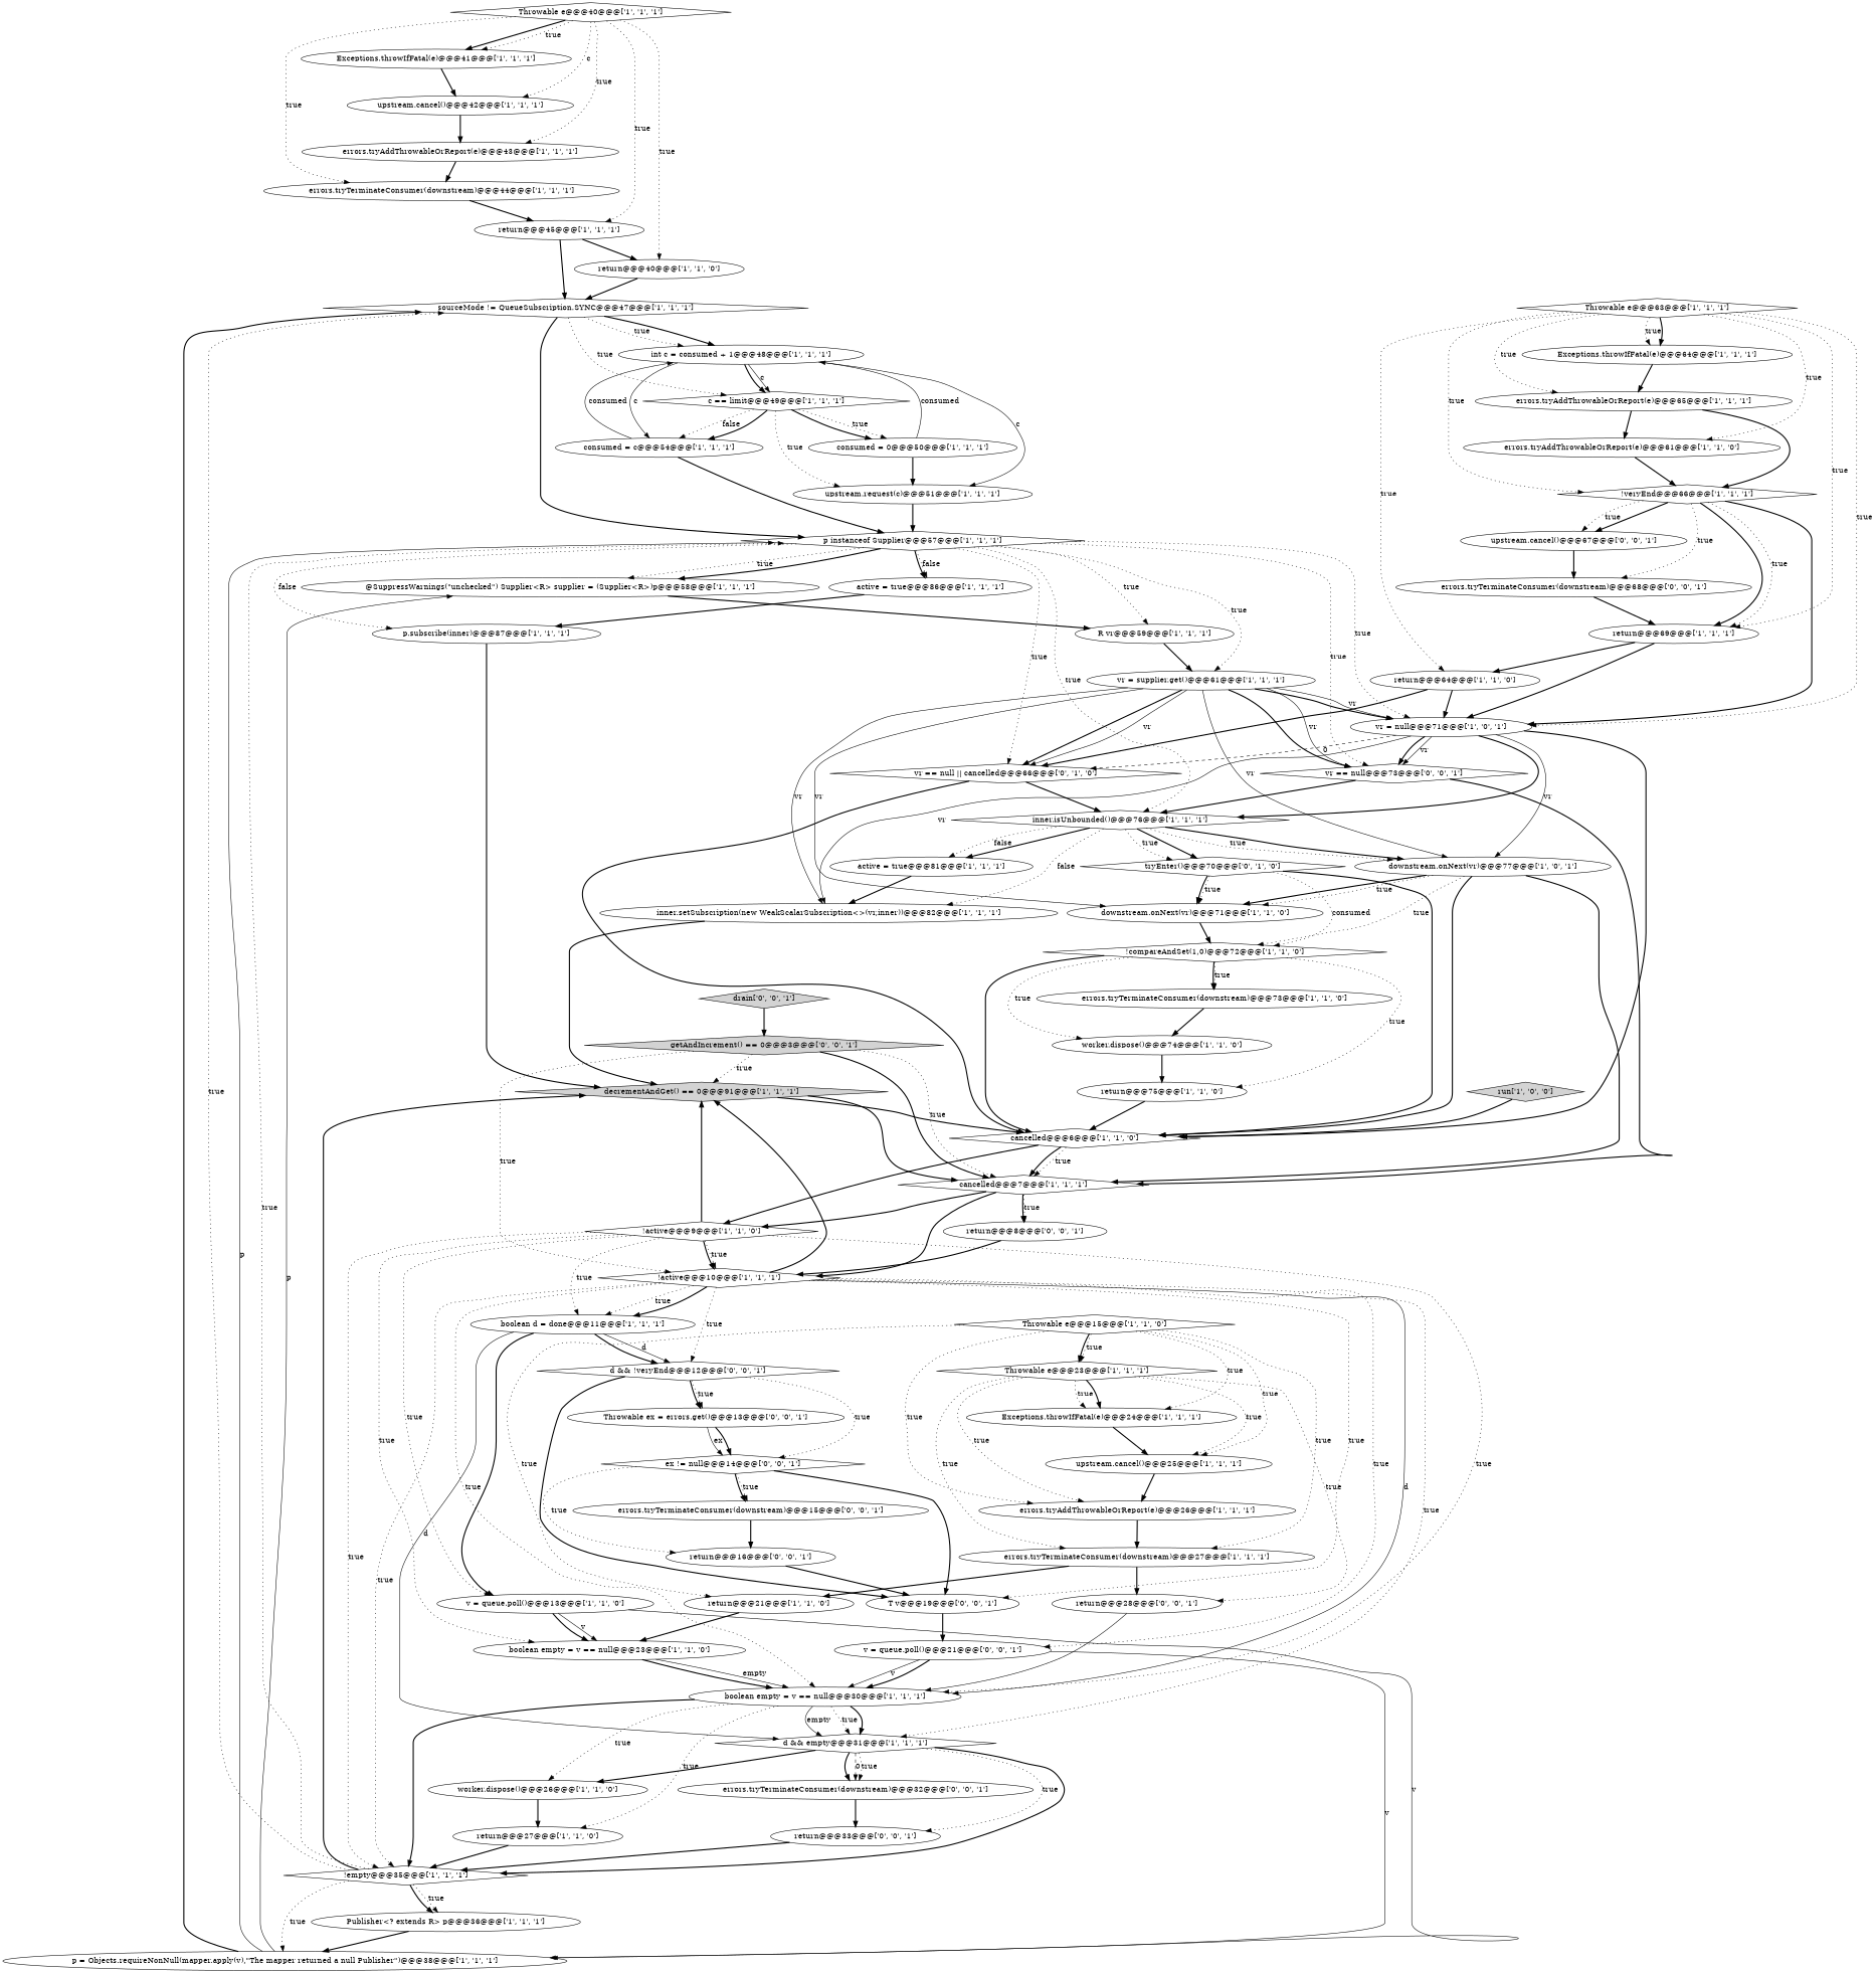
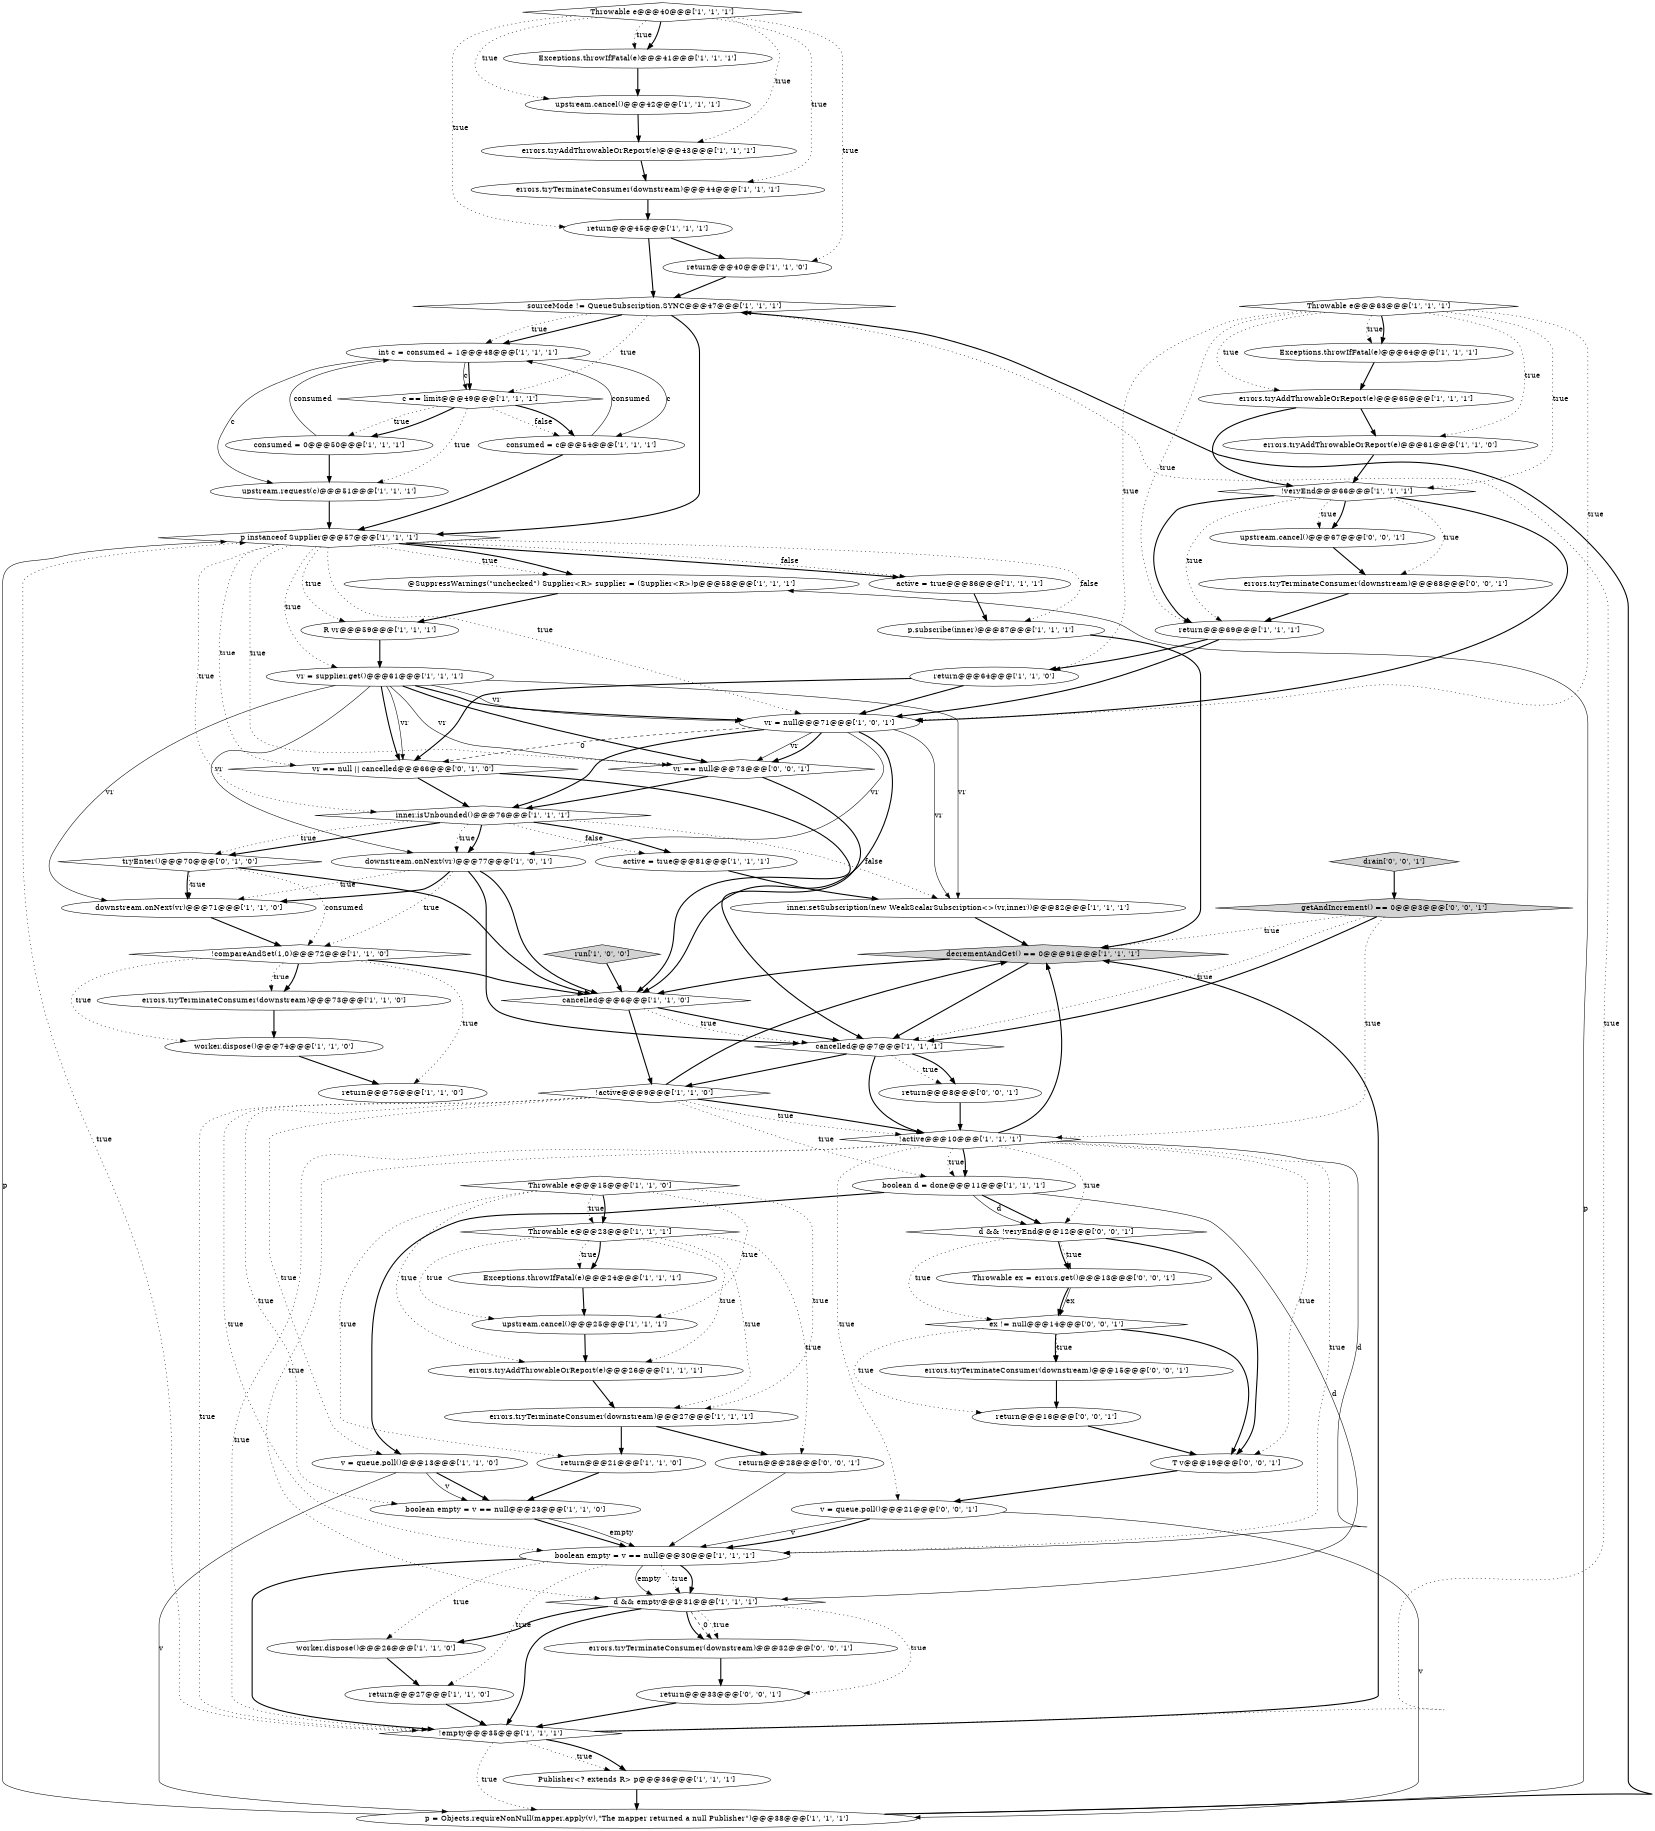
  digraph {
    node [fillcolor=white shape=ellipse style=filled]
    edge [style=bold]
    n1 [label="upstream.cancel()@@@42@@@['1', '1', '1']"]
    n2 [label="errors.tryAddThrowableOrReport(e)@@@43@@@['1', '1', '1']"]
    n3 [label="errors.tryTerminateConsumer(downstream)@@@44@@@['1', '1', '1']"]
    n4 [label="active = true@@@81@@@['1', '1', '1']"]
    n5 [label="inner.setSubscription(new WeakScalarSubscription<>(vr,inner))@@@82@@@['1', '1', '1']"]
    n6 [fillcolor=lightgray label="decrementAndGet() == 0@@@91@@@['1', '1', '1']" shape=diamond]
    n7 [label="return@@@16@@@['0', '0', '1']"]
    n8 [label="T v@@@19@@@['0', '0', '1']"]
    n9 [label="v = queue.poll()@@@21@@@['0', '0', '1']"]
    n10 [label="int c = consumed + 1@@@48@@@['1', '1', '1']"]
    n11 [label="consumed = c@@@54@@@['1', '1', '1']"]
    n12 [label="c == limit@@@49@@@['1', '1', '1']" shape=diamond]
    n13 [label="upstream.request(c)@@@51@@@['1', '1', '1']"]
    n14 [label="p instanceof Supplier@@@57@@@['1', '1', '1']" shape=diamond]
    n15 [label="consumed = 0@@@50@@@['1', '1', '1']"]
    n16 [label="Publisher<? extends R> p@@@36@@@['1', '1', '1']"]
    n17 [label="p = Objects.requireNonNull(mapper.apply(v),\"The mapper returned a null Publisher\")@@@38@@@['1', '1', '1']"]
    n18 [label="@SuppressWarnings(\"unchecked\") Supplier<R> supplier = (Supplier<R>)p@@@58@@@['1', '1', '1']"]
    n19 [label="sourceMode != QueueSubscription.SYNC@@@47@@@['1', '1', '1']" shape=diamond]
    n20 [label="R vr@@@59@@@['1', '1', '1']"]
    n21 [label="vr = supplier.get()@@@61@@@['1', '1', '1']"]
    n22 [label="boolean empty = v == null@@@30@@@['1', '1', '1']"]
    n23 [label="return@@@27@@@['1', '1', '0']"]
    n24 [label="worker.dispose()@@@26@@@['1', '1', '0']"]
    n25 [label="d && empty@@@31@@@['1', '1', '1']" shape=diamond]
    n26 [label="!empty@@@35@@@['1', '1', '1']" shape=diamond]
    n27 [label="errors.tryTerminateConsumer(downstream)@@@32@@@['0', '0', '1']"]
    n28 [label="return@@@33@@@['0', '0', '1']"]
    n29 [label="Throwable e@@@23@@@['1', '1', '1']" shape=diamond]
    n30 [label="upstream.cancel()@@@25@@@['1', '1', '1']"]
    n31 [label="errors.tryAddThrowableOrReport(e)@@@26@@@['1', '1', '1']"]
    n32 [label="errors.tryTerminateConsumer(downstream)@@@27@@@['1', '1', '1']"]
    n33 [label="Exceptions.throwIfFatal(e)@@@24@@@['1', '1', '1']"]
    n34 [label="return@@@28@@@['0', '0', '1']"]
    n35 [label="return@@@21@@@['1', '1', '0']"]
    n36 [label="boolean empty = v == null@@@23@@@['1', '1', '0']"]
    n37 [label="vr = null@@@71@@@['1', '0', '1']"]
    n38 [label="vr == null || cancelled@@@66@@@['0', '1', '0']" shape=diamond]
    n39 [label="vr == null@@@73@@@['0', '0', '1']" shape=diamond]
    n40 [label="p.subscribe(inner)@@@87@@@['1', '1', '1']"]
    n41 [label="active = true@@@86@@@['1', '1', '1']"]
    n42 [label="inner.isUnbounded()@@@76@@@['1', '1', '1']" shape=diamond]
    n43 [fillcolor=lightgray label="getAndIncrement() == 0@@@3@@@['0', '0', '1']" shape=diamond]
    n44 [label="!active@@@10@@@['1', '1', '1']" shape=diamond]
    n45 [label="cancelled@@@7@@@['1', '1', '1']" shape=diamond]
    n46 [label="boolean d = done@@@11@@@['1', '1', '1']"]
    n47 [label="d && !veryEnd@@@12@@@['0', '0', '1']" shape=diamond]
    n48 [label="cancelled@@@6@@@['1', '1', '0']" shape=diamond]
    n49 [label="!active@@@9@@@['1', '1', '0']" shape=diamond]
    n50 [label="return@@@8@@@['0', '0', '1']"]
    n51 [label="v = queue.poll()@@@13@@@['1', '1', '0']"]
    n52 [label="Throwable ex = errors.get()@@@13@@@['0', '0', '1']"]
    n53 [label="ex != null@@@14@@@['0', '0', '1']" shape=diamond]
    n54 [label="!compareAndSet(1,0)@@@72@@@['1', '1', '0']" shape=diamond]
    n55 [label="worker.dispose()@@@74@@@['1', '1', '0']"]
    n56 [label="return@@@75@@@['1', '1', '0']"]
    n57 [label="errors.tryTerminateConsumer(downstream)@@@73@@@['1', '1', '0']"]
    n58 [label="return@@@69@@@['1', '1', '1']"]
    n59 [label="return@@@64@@@['1', '1', '0']"]
    n60 [label="downstream.onNext(vr)@@@77@@@['1', '0', '1']"]
    n61 [label="errors.tryTerminateConsumer(downstream)@@@15@@@['0', '0', '1']"]
    n62 [label="Throwable e@@@63@@@['1', '1', '1']" shape=diamond]
    n63 [label="errors.tryAddThrowableOrReport(e)@@@61@@@['1', '1', '0']"]
    n64 [label="errors.tryAddThrowableOrReport(e)@@@65@@@['1', '1', '1']"]
    n65 [label="!veryEnd@@@66@@@['1', '1', '1']" shape=diamond]
    n66 [label="Exceptions.throwIfFatal(e)@@@64@@@['1', '1', '1']"]
    n67 [label="upstream.cancel()@@@67@@@['0', '0', '1']"]
    n68 [label="errors.tryTerminateConsumer(downstream)@@@68@@@['0', '0', '1']"]
    n69 [label="downstream.onNext(vr)@@@71@@@['1', '1', '0']"]
    n70 [label="tryEnter()@@@70@@@['0', '1', '0']" shape=diamond]
    n71 [fillcolor=lightgray label="drain['0', '0', '1']" shape=diamond]
    n72 [label="Throwable e@@@15@@@['1', '1', '0']" shape=diamond]
    n73 [fillcolor=lightgray label="run['1', '0', '0']" shape=diamond]
    n74 [label="Exceptions.throwIfFatal(e)@@@41@@@['1', '1', '1']"]
    n75 [label="return@@@45@@@['1', '1', '1']"]
    n76 [label="return@@@40@@@['1', '1', '0']"]
    n77 [label="Throwable e@@@40@@@['1', '1', '1']" shape=diamond]
    n1 -> n2
    n2 -> n3
    n3 -> n75
    n4 -> n5
    n5 -> n6
    n6 -> n45
    n6 -> n48
    n7 -> n8
    n8 -> n9
    n9 -> n17 [label=v style=solid]
    n9 -> n22 [label=v style=solid]
    n9 -> n22
    n10 -> n11 [label=c style=solid]
    n10 -> n12 [label=c style=solid]
    n10 -> n12
    n10 -> n13 [label=c style=solid]
    n11 -> n10 [label=consumed style=solid]
    n11 -> n14
    n12 -> n11 [label=false style=dotted]
    n12 -> n11
    n12 -> n13 [label=true style=dotted]
    n12 -> n15 [label=true style=dotted]
    n12 -> n15
    n13 -> n14
    n14 -> n18 [label=true style=dotted]
    n14 -> n18
    n14 -> n20 [label=true style=dotted]
    n14 -> n21 [label=true style=dotted]
    n14 -> n37 [label=true style=dotted]
    n14 -> n38 [label=true style=dotted]
    n14 -> n39 [label=true style=dotted]
    n14 -> n40 [label=false style=dotted]
    n14 -> n41
    n14 -> n41 [label=false style=dotted]
    n14 -> n42 [label=true style=dotted]
    n15 -> n10 [label=consumed style=solid]
    n15 -> n13
    n16 -> n17
    n17 -> n14 [label=p style=solid]
    n17 -> n18 [label=p style=solid]
    n17 -> n19
    n18 -> n20
    n19 -> n10
    n19 -> n10 [label=true style=dotted]
    n19 -> n12 [label=true style=dotted]
    n19 -> n14
    n20 -> n21
    n21 -> n5 [label=vr style=solid]
    n21 -> n37
    n21 -> n37 [label=vr style=solid]
    n21 -> n38
    n21 -> n38 [label=vr style=solid]
    n21 -> n39 [label=vr style=solid]
    n21 -> n39
    n21 -> n60 [label=vr style=solid]
    n21 -> n69 [label=vr style=solid]
    n22 -> n23 [label=true style=dotted]
    n22 -> n24 [label=true style=dotted]
    n22 -> n25 [label=empty style=solid]
    n22 -> n25 [label=true style=dotted]
    n22 -> n25
    n22 -> n26
    n23 -> n26
    n24 -> n23
    n25 -> n24
    n25 -> n26
    n25 -> n27 [label=true style=dotted]
    n25 -> n27
    n25 -> n27 [label=0 style=dashed]
    n25 -> n28 [label=true style=dotted]
    n26 -> n6
    n26 -> n14 [label=true style=dotted]
    n26 -> n16 [label=true style=dotted]
    n26 -> n16
    n26 -> n17 [label=true style=dotted]
    n26 -> n19 [label=true style=dotted]
    n27 -> n28
    n28 -> n26
    n29 -> n30 [label=true style=dotted]
    n29 -> n31 [label=true style=dotted]
    n29 -> n32 [label=true style=dotted]
    n29 -> n33 [label=true style=dotted]
    n29 -> n33
    n29 -> n34 [label=true style=dotted]
    n30 -> n31
    n31 -> n32
    n32 -> n34
    n32 -> n35
    n33 -> n30
    n34 -> n22 [style=solid]
    n35 -> n36
    n36 -> n22
    n36 -> n22 [label=empty style=solid]
    n37 -> n5 [label=vr style=solid]
    n37 -> n38 [label=0 style=dashed]
    n37 -> n39 [label=vr style=solid]
    n37 -> n39
    n37 -> n42
    n37 -> n48
    n37 -> n60 [label=vr style=solid]
    n38 -> n42
    n38 -> n48
    n39 -> n42
    n39 -> n45
    n40 -> n6
    n41 -> n40
    n42 -> n4
    n42 -> n4 [label=false style=dotted]
    n42 -> n5 [label=false style=dotted]
    n42 -> n60 [label=true style=dotted]
    n42 -> n60
    n42 -> n70
    n42 -> n70 [label=true style=dotted]
    n43 -> n6 [label=true style=dotted]
    n43 -> n44 [label=true style=dotted]
    n43 -> n45 [label=true style=dotted]
    n43 -> n45
    n44 -> n6
    n44 -> n8 [label=true style=dotted]
    n44 -> n9 [label=true style=dotted]
    n44 -> n22 [label=true style=dotted]
    n44 -> n22 [label=d style=solid]
    n44 -> n25 [label=true style=dotted]
    n44 -> n26 [label=true style=dotted]
    n44 -> n46 [label=true style=dotted]
    n44 -> n46
    n44 -> n47 [label=true style=dotted]
    n45 -> n44
    n45 -> n49
    n45 -> n50 [label=true style=dotted]
    n45 -> n50
    n46 -> n25 [label=d style=solid]
    n46 -> n47
    n46 -> n47 [label=d style=solid]
    n46 -> n51
    n47 -> n8
    n47 -> n52
    n47 -> n52 [label=true style=dotted]
    n47 -> n53 [label=true style=dotted]
    n48 -> n45
    n48 -> n45 [label=true style=dotted]
    n48 -> n49
    n49 -> n6
    n49 -> n22 [label=true style=dotted]
    n49 -> n26 [label=true style=dotted]
    n49 -> n36 [label=true style=dotted]
    n49 -> n44 [label=true style=dotted]
    n49 -> n44
    n49 -> n46 [label=true style=dotted]
    n49 -> n51 [label=true style=dotted]
    n50 -> n44
    n51 -> n17 [label=v style=solid]
    n51 -> n36 [label=v style=solid]
    n51 -> n36
    n52 -> n53 [label=ex style=solid]
    n52 -> n53
    n53 -> n7 [label=true style=dotted]
    n53 -> n8
    n53 -> n61
    n53 -> n61 [label=true style=dotted]
    n54 -> n48
    n54 -> n55 [label=true style=dotted]
    n54 -> n56 [label=true style=dotted]
    n54 -> n57
    n54 -> n57 [label=true style=dotted]
    n55 -> n56
-   n56 -> n48
    n57 -> n55
    n58 -> n37
    n58 -> n59
    n59 -> n37
    n59 -> n38
    n60 -> n45
    n60 -> n48
    n60 -> n54 [label=true style=dotted]
    n60 -> n69
    n60 -> n69 [label=true style=dotted]
    n61 -> n7
    n62 -> n37 [label=true style=dotted]
    n62 -> n58 [label=true style=dotted]
    n62 -> n59 [label=true style=dotted]
    n62 -> n63 [label=true style=dotted]
    n62 -> n64 [label=true style=dotted]
    n62 -> n65 [label=true style=dotted]
    n62 -> n66 [label=true style=dotted]
    n62 -> n66
    n63 -> n65
    n64 -> n63
    n64 -> n65
    n65 -> n37
    n65 -> n58
    n65 -> n58 [label=true style=dotted]
    n65 -> n67
    n65 -> n67 [label=true style=dotted]
    n65 -> n68 [label=true style=dotted]
    n66 -> n64
    n67 -> n68
    n68 -> n58
    n69 -> n54
    n70 -> n48
    n70 -> n54 [label=consumed style=dotted]
    n70 -> n69 [label=true style=dotted]
    n70 -> n69
    n71 -> n43
    n72 -> n29 [label=true style=dotted]
    n72 -> n29
    n72 -> n30 [label=true style=dotted]
    n72 -> n31 [label=true style=dotted]
    n72 -> n32 [label=true style=dotted]
-   n72 -> n33 [label=true style=dotted]
    n72 -> n35 [label=true style=dotted]
    n73 -> n48
    n74 -> n1
    n75 -> n19
    n75 -> n76
    n76 -> n19
-   n77 -> n1 [label=c style=dotted]
+   n77 -> n1 [label=true style=dotted]
    n77 -> n2 [label=true style=dotted]
    n77 -> n3 [label=true style=dotted]
    n77 -> n74
    n77 -> n74 [label=true style=dotted]
    n77 -> n75 [label=true style=dotted]
    n77 -> n76 [label=true style=dotted]
  }
